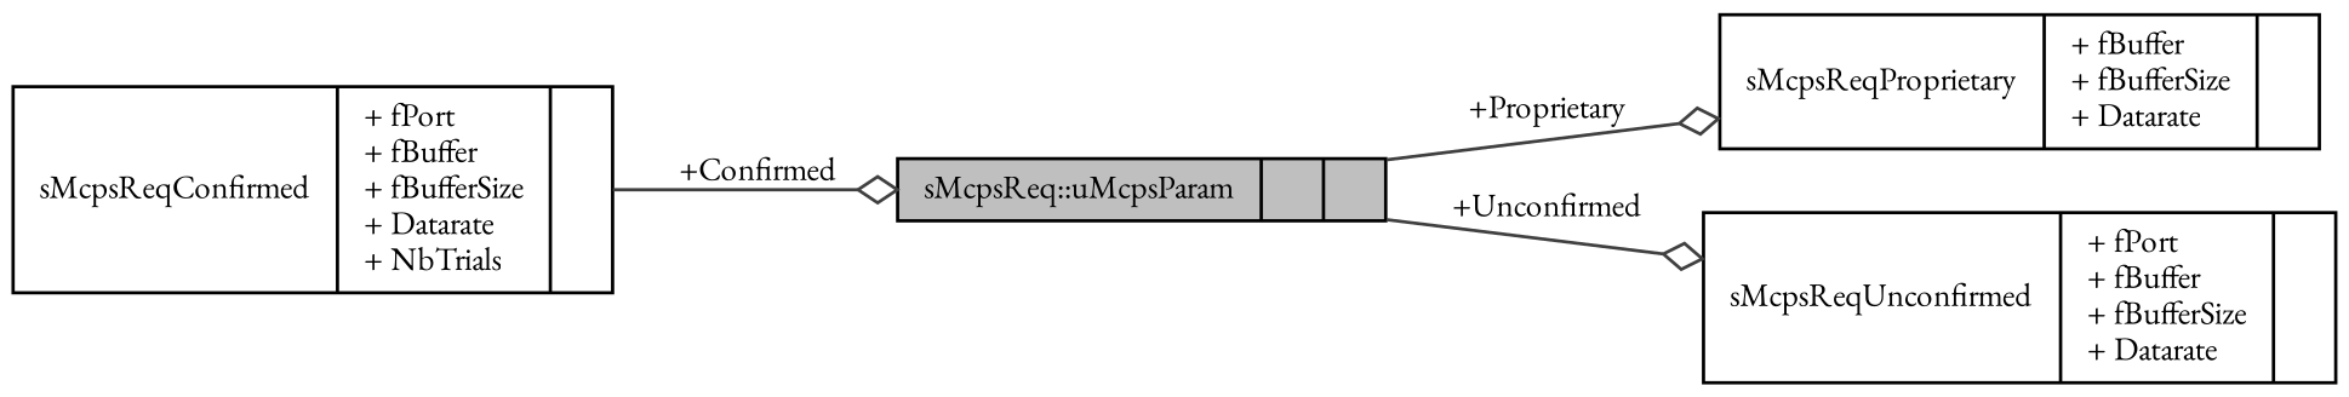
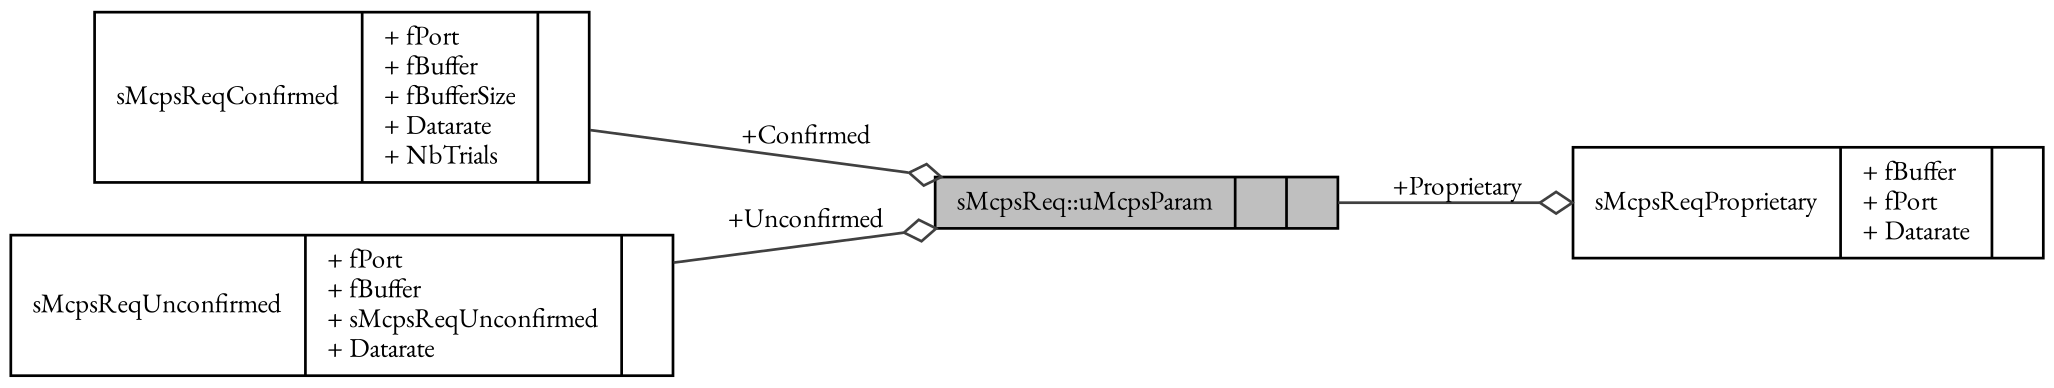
  digraph {
    fontname="EB Garamond"
    rankdir=LR
    node [color=black fillcolor=white fontname="EB Garamond" fontsize=10 shape=record style=filled]
    edge [arrowhead=odiamond color=grey25 fontname="EB Garamond" fontsize=10 labelfontname=Helvetica labelfontsize=10 style=solid]
    n1 [fillcolor=grey75 fontcolor=black height=0.2 label="{sMcpsReq::uMcpsParam\n||}" width=0.4]
-   n2 [height=0.2 label="{sMcpsReqProprietary\n|+ fBuffer\l+ fBufferSize\l+ Datarate\l|}" width=0.4]
+   n2 [height=0.2 label="{sMcpsReqProprietary\n|+ fBuffer\l+ fPort\l+ Datarate\l|}" width=0.4]
    n3 [height=0.2 label="{sMcpsReqConfirmed\n|+ fPort\l+ fBuffer\l+ fBufferSize\l+ Datarate\l+ NbTrials\l|}" width=0.4]
-   n4 [height=0.2 label="{sMcpsReqUnconfirmed\n|+ fPort\l+ fBuffer\l+ fBufferSize\l+ Datarate\l|}" width=0.4]
+   n4 [height=0.2 label="{sMcpsReqUnconfirmed\n|+ fPort\l+ fBuffer\l+ sMcpsReqUnconfirmed\l+ Datarate\l|}" width=0.4]
    n1 -> n2 [label=" +Proprietary"]
    n3 -> n1 [label=" +Confirmed"]
-   n1 -> n4 [label=" +Unconfirmed"]
+   n4 -> n1 [label=" +Unconfirmed"]
  }
